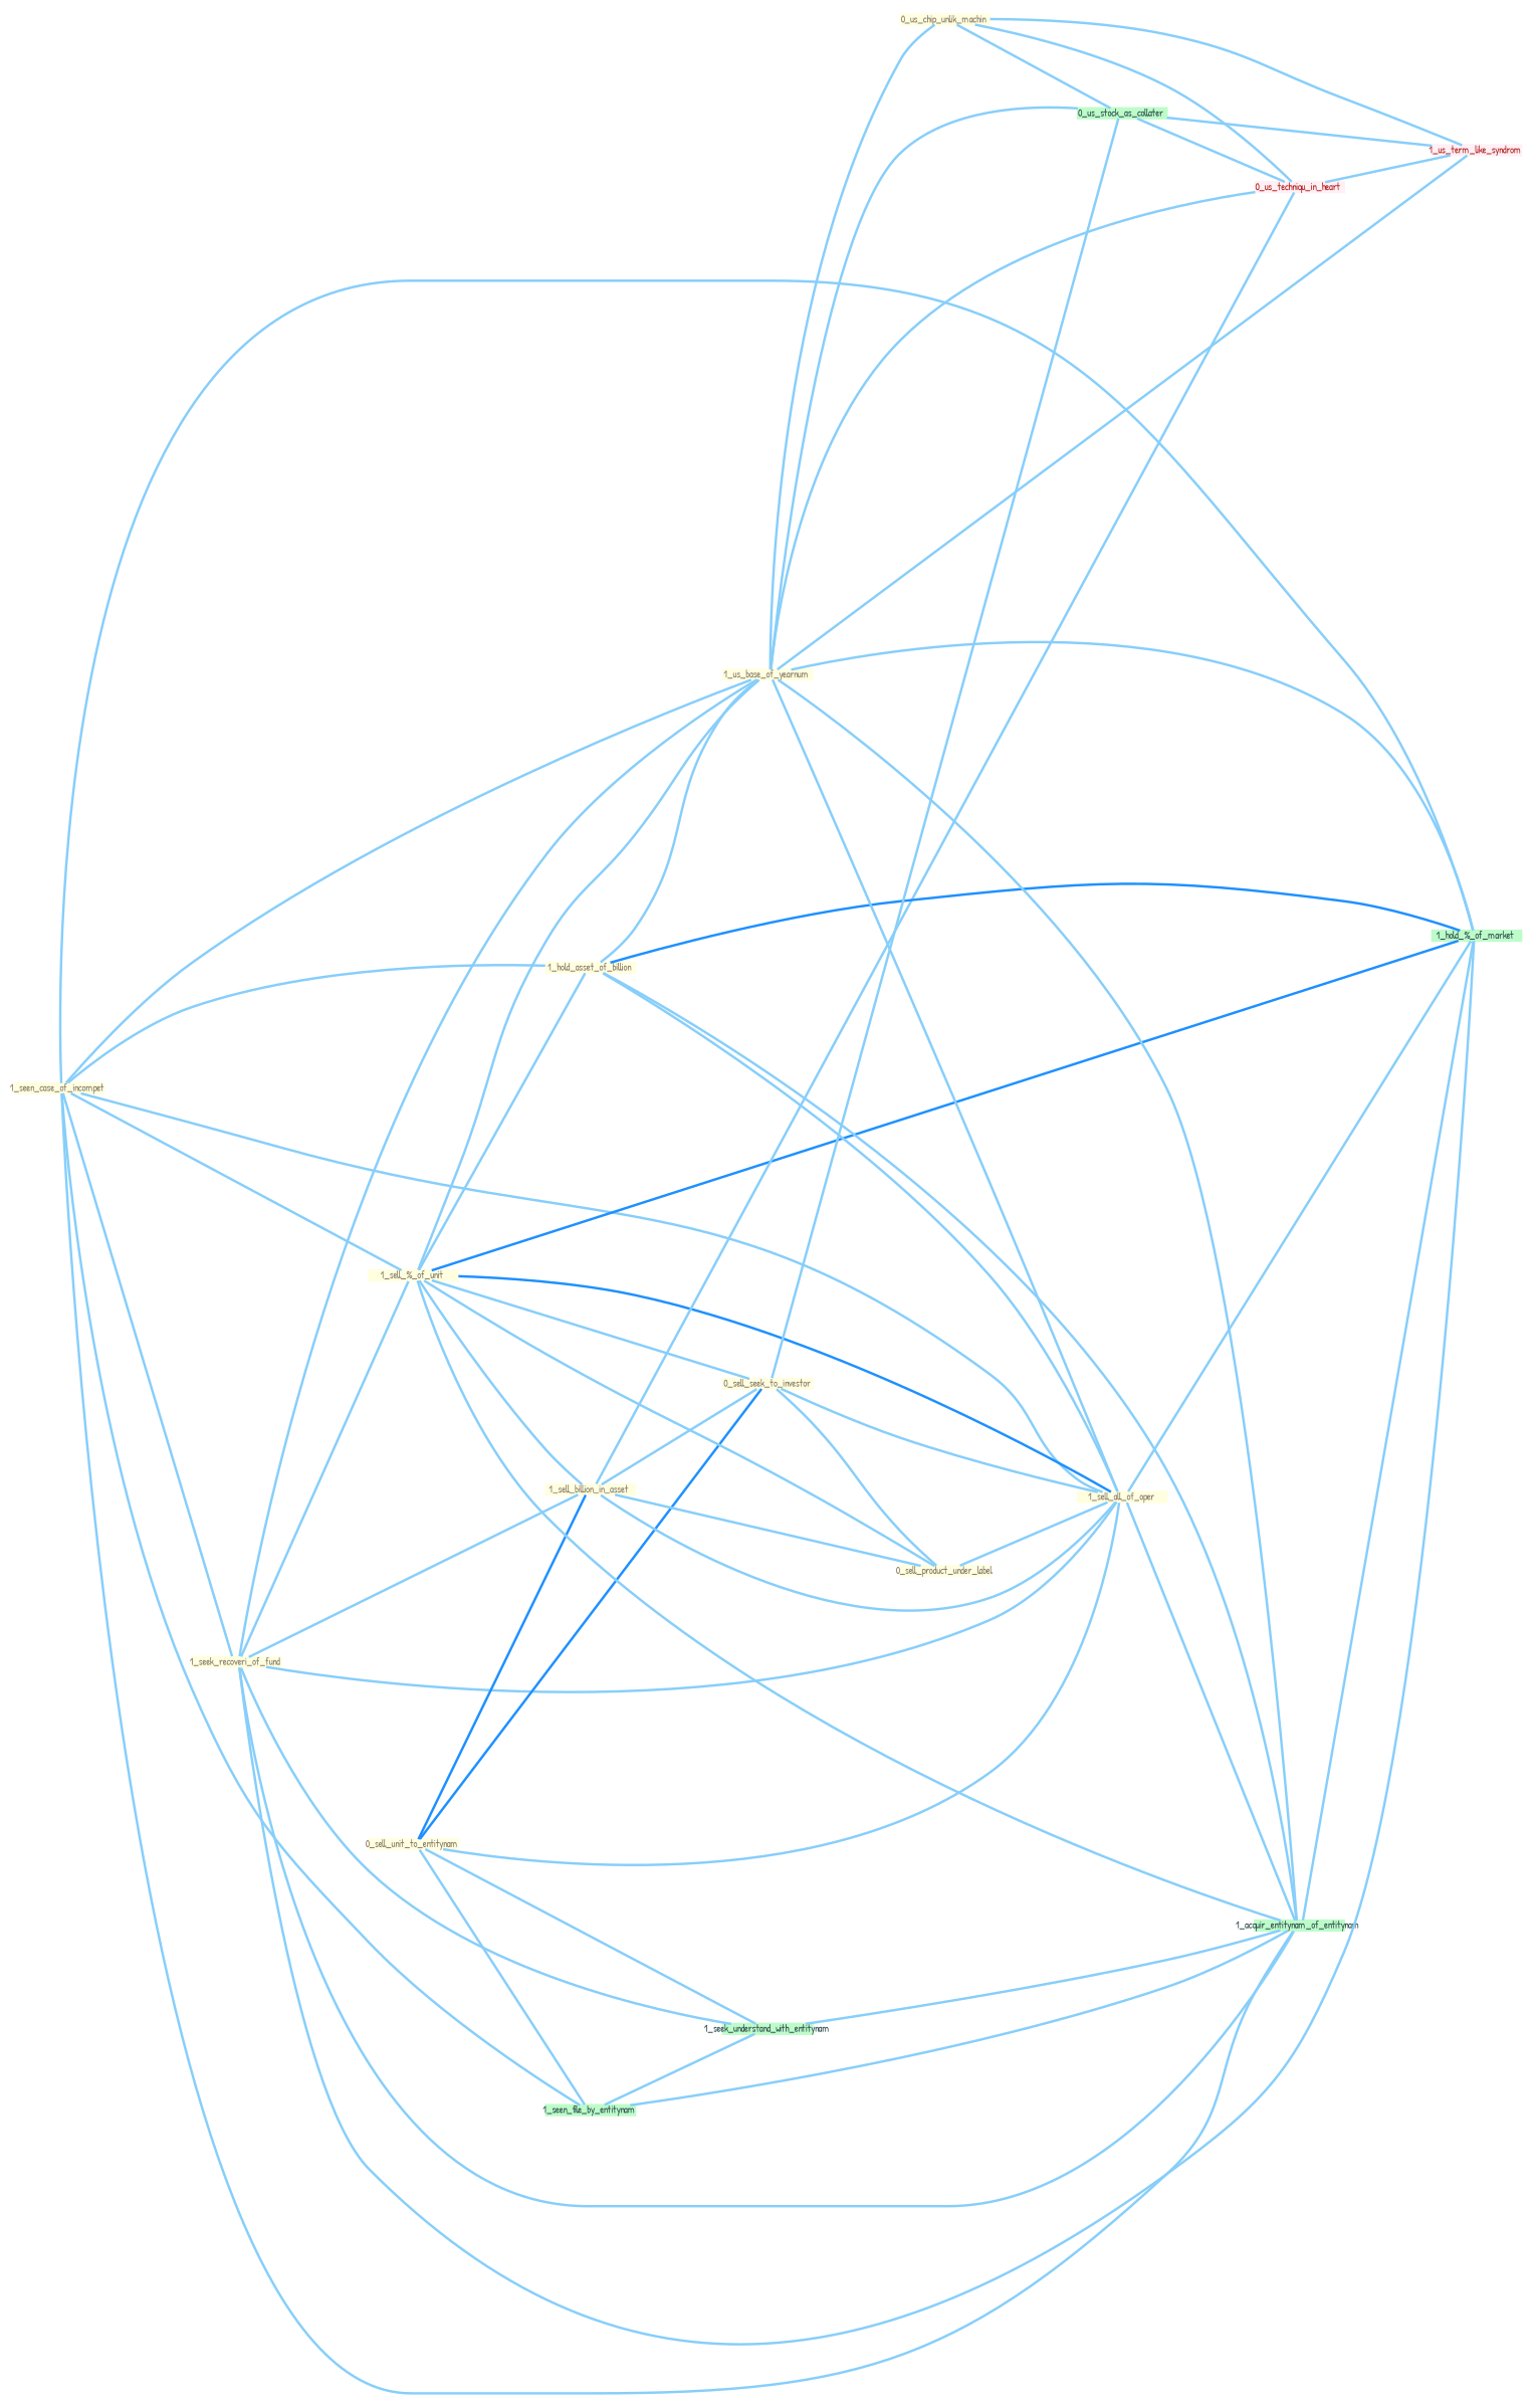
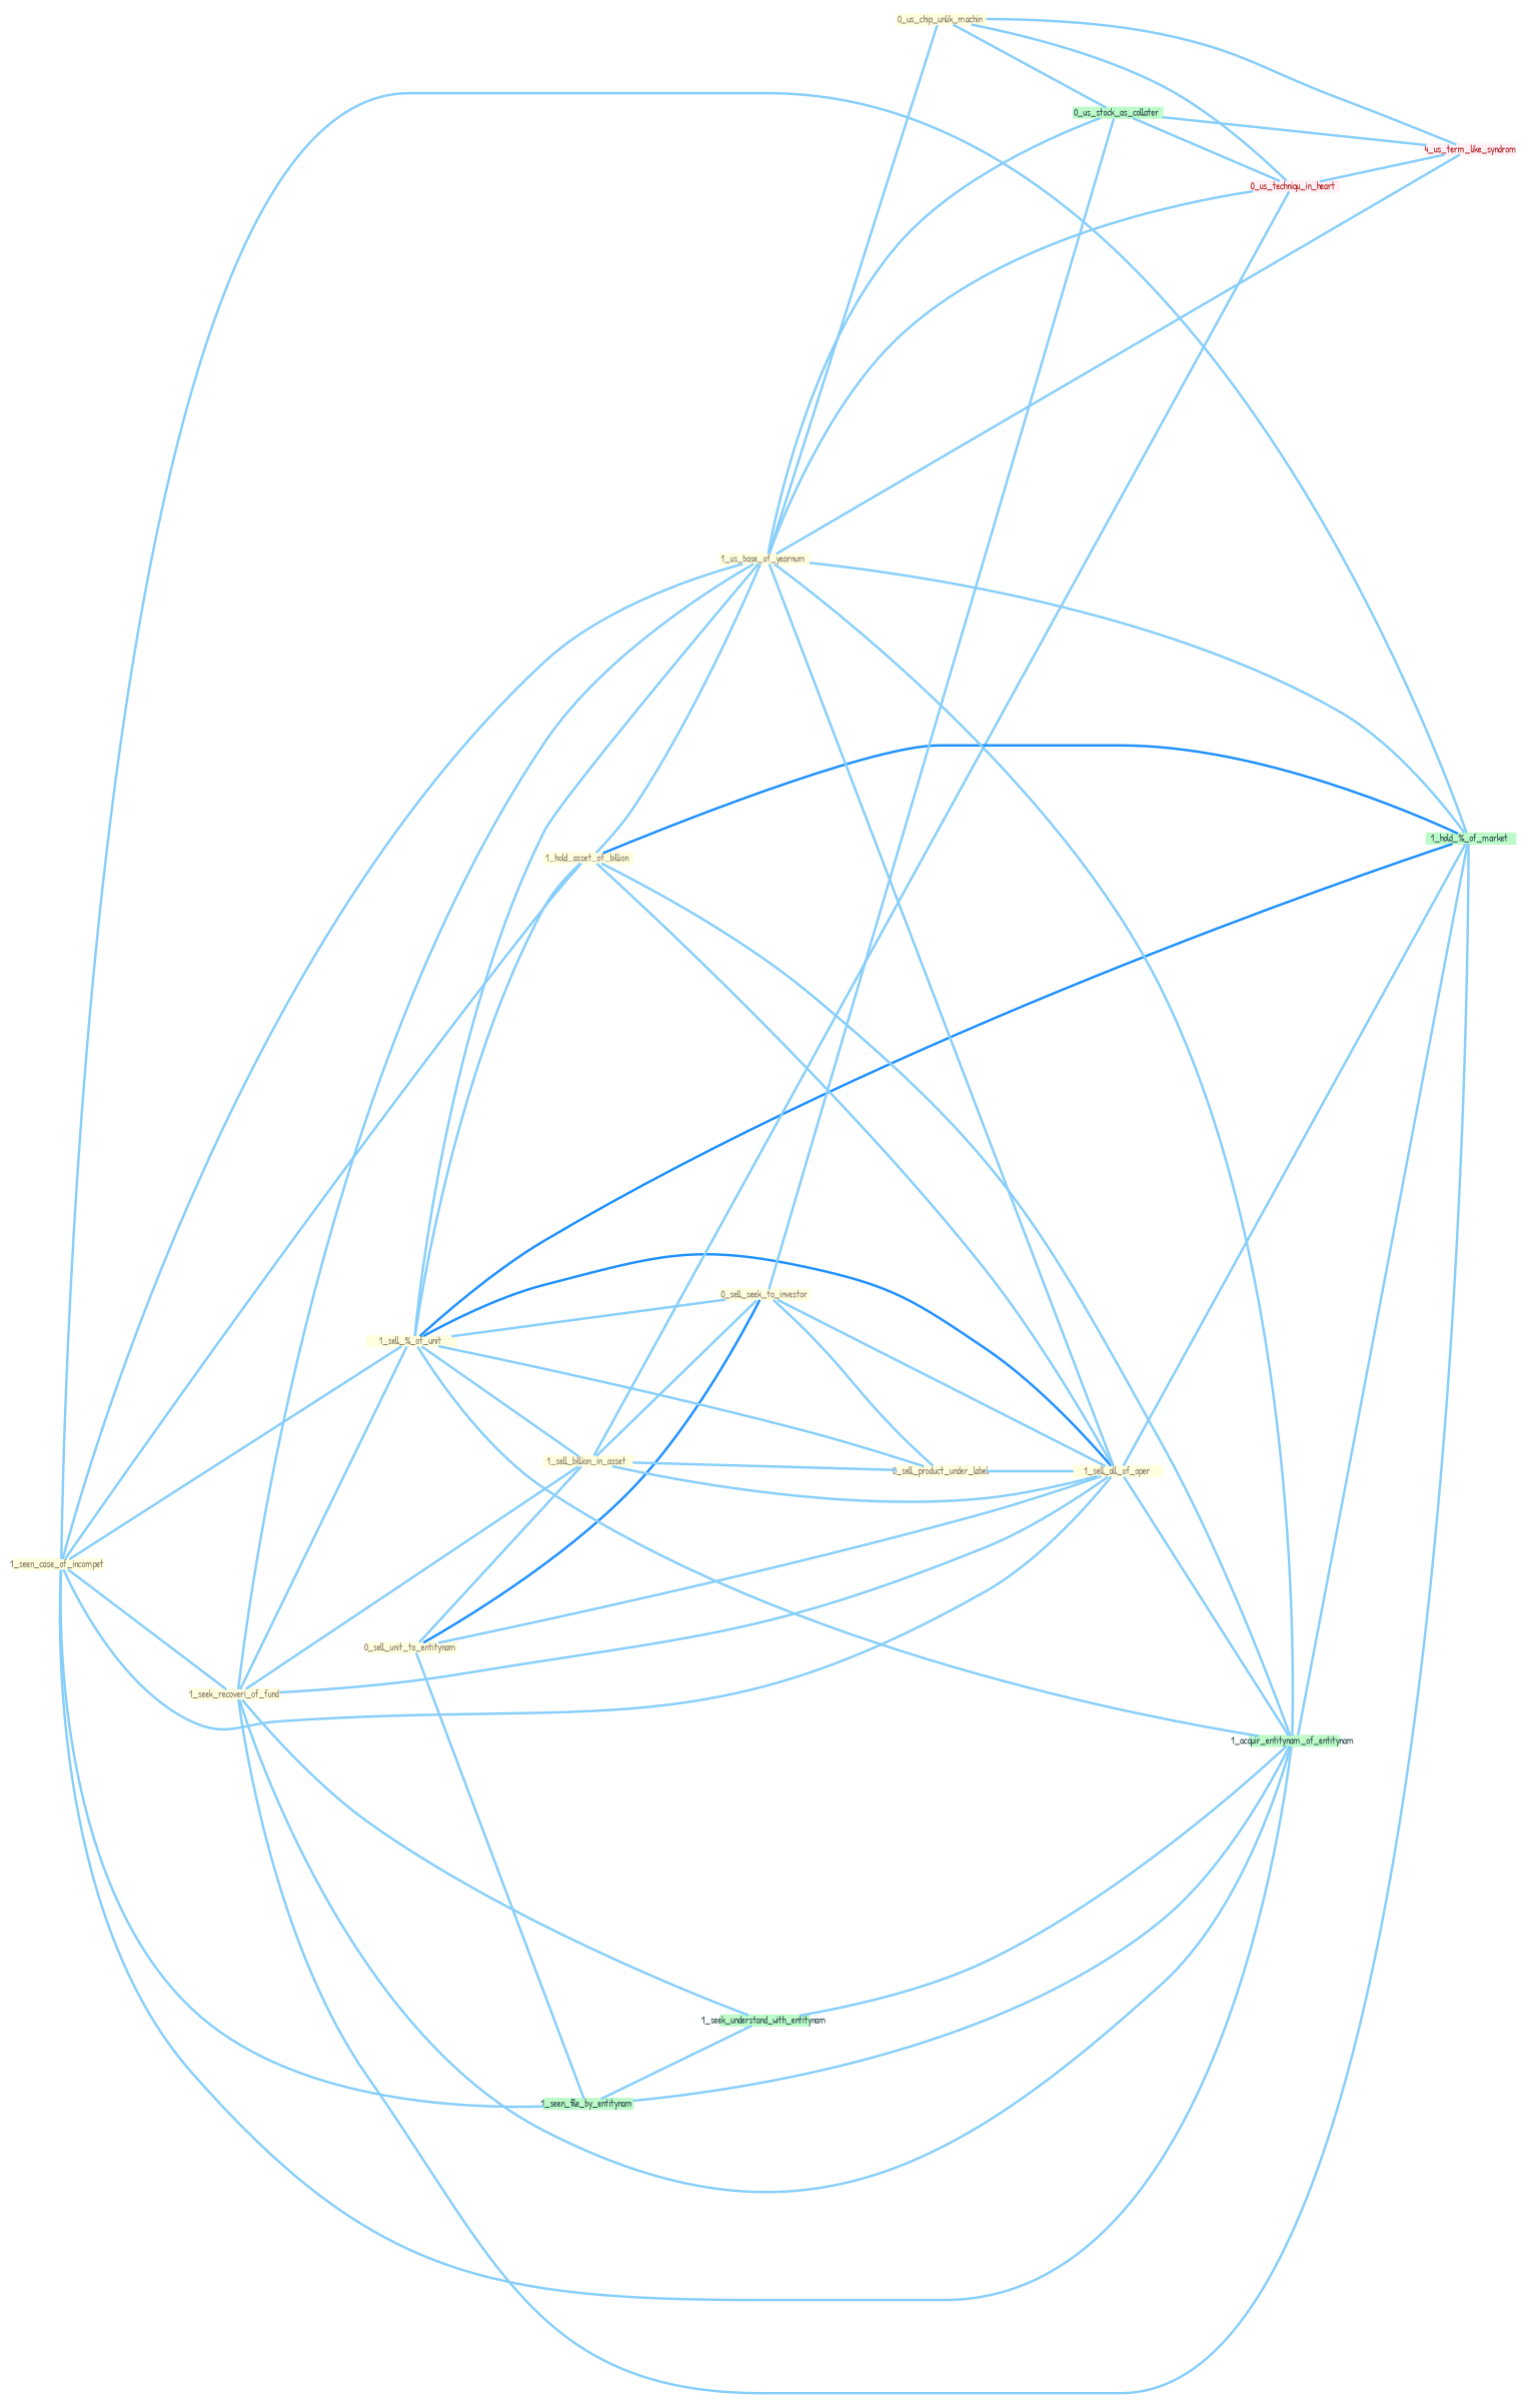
  graph {
    fontname="Patrick Hand"
    rankdir=LR
    node [color="#ffffe0" fixedsize=true fontcolor="#8b7d6b" fontname="Patrick Hand" fontsize=4 shape=polygon style=filled]
    edge [color="#87cefa" fontname="Patrick Hand" w=1]
    "1_seen_case_of_incompet " [height=.06 width=.5]
    "1_seek_recoveri_of_fund " [height=.06 width=.5]
    "0_sell_unit_to_entitynam " [height=.06 width=.5]
    "1_sell_%_of_unit " [height=.06 width=.5]
    "1_sell_billion_in_asset " [height=.06 width=.5]
    "1_hold_asset_of_billion " [height=.06 width=.5]
    n7 [height=.06 label="0_sell_seek_to_investor" width=.5]
    "1_us_base_of_yearnum " [height=.06 width=.5]
    "0_us_chip_unlik_machin " [height=.06 width=.5]
    "0_sell_product_under_label " [height=.06 width=.5]
    "1_sell_all_of_oper " [height=.06 width=.5]
    "0_us_techniqu_in_heart " [color="#fff0f5" fontcolor="#b22222" height=.06 width=.5]
-   "1_us_term_like_syndrom " [color="#fff0f5" fontcolor="#b22222" height=.06 width=.5]
+   "1_us_term_like_syndrom " [color="#fff0f5" fontcolor="#b22222" height=.06 width=.5 label="4_us_term_like_syndrom"]
    "1_seen_file_by_entitynam " [color="#BDFCC9" fontcolor="#2f4f4f" height=.06 width=.5]
    "1_acquir_entitynam_of_entitynam " [color="#BDFCC9" fontcolor="#2f4f4f" height=.06 width=.5]
    "1_hold_%_of_market " [color="#BDFCC9" fontcolor="#2f4f4f" height=.06 width=.5]
    "1_seek_understand_with_entitynam " [color="#BDFCC9" fontcolor="#2f4f4f" height=.06 width=.5]
    "0_us_stock_as_collater " [color="#BDFCC9" fontcolor="#2f4f4f" height=.06 width=.5]
    subgraph sub_1 {
      "1_seen_case_of_incompet "
      "1_seek_recoveri_of_fund "
      "0_sell_unit_to_entitynam "
      "1_sell_%_of_unit "
      "1_sell_billion_in_asset "
      "1_hold_asset_of_billion "
      n7
      "1_us_base_of_yearnum "
      "0_us_chip_unlik_machin "
      "0_sell_product_under_label "
      "1_sell_all_of_oper "
    }
    subgraph sub_2 {
      "0_us_techniqu_in_heart "
      "1_us_term_like_syndrom "
    }
    "1_seen_case_of_incompet " -- "1_seek_recoveri_of_fund "
    "1_seen_case_of_incompet " -- "1_sell_%_of_unit "
    "1_seen_case_of_incompet " -- "1_hold_asset_of_billion "
    "1_seen_case_of_incompet " -- "1_us_base_of_yearnum "
    "1_seen_case_of_incompet " -- "1_sell_all_of_oper "
    "1_seen_case_of_incompet " -- "1_seen_file_by_entitynam "
    "1_seen_case_of_incompet " -- "1_acquir_entitynam_of_entitynam "
    "1_seen_case_of_incompet " -- "1_hold_%_of_market "
    "1_seek_recoveri_of_fund " -- "1_sell_%_of_unit "
    "1_seek_recoveri_of_fund " -- "1_sell_billion_in_asset "
    "1_seek_recoveri_of_fund " -- "1_us_base_of_yearnum "
    "1_seek_recoveri_of_fund " -- "1_sell_all_of_oper "
    "1_seek_recoveri_of_fund " -- "1_acquir_entitynam_of_entitynam "
    "1_seek_recoveri_of_fund " -- "1_hold_%_of_market "
    "1_seek_recoveri_of_fund " -- "1_seek_understand_with_entitynam "
-   "0_sell_unit_to_entitynam " -- "1_sell_billion_in_asset " [color="#1e90ff"]
+   "0_sell_unit_to_entitynam " -- "1_sell_billion_in_asset "
    "0_sell_unit_to_entitynam " -- n7 [color="#1e90ff" w=2]
    "0_sell_unit_to_entitynam " -- "1_sell_all_of_oper "
    "0_sell_unit_to_entitynam " -- "1_seen_file_by_entitynam "
-   "0_sell_unit_to_entitynam " -- "1_seek_understand_with_entitynam "
    "1_sell_%_of_unit " -- "1_sell_billion_in_asset "
    "1_sell_%_of_unit " -- "1_hold_asset_of_billion "
    "1_sell_%_of_unit " -- n7
    "1_sell_%_of_unit " -- "1_us_base_of_yearnum "
    "1_sell_%_of_unit " -- "0_sell_product_under_label "
    "1_sell_%_of_unit " -- "1_sell_all_of_oper " [color="#1e90ff" w=2]
    "1_sell_%_of_unit " -- "1_acquir_entitynam_of_entitynam "
    "1_sell_%_of_unit " -- "1_hold_%_of_market " [color="#1e90ff" w=2]
    "1_sell_billion_in_asset " -- n7
    "1_sell_billion_in_asset " -- "0_sell_product_under_label "
    "1_sell_billion_in_asset " -- "1_sell_all_of_oper "
    "1_sell_billion_in_asset " -- "0_us_techniqu_in_heart "
    "1_hold_asset_of_billion " -- "1_us_base_of_yearnum "
    "1_hold_asset_of_billion " -- "1_sell_all_of_oper "
    "1_hold_asset_of_billion " -- "1_acquir_entitynam_of_entitynam "
    "1_hold_asset_of_billion " -- "1_hold_%_of_market " [color="#1e90ff" w=2]
    n7 -- "0_sell_product_under_label "
    n7 -- "1_sell_all_of_oper "
    n7 -- "0_us_stock_as_collater "
    "1_us_base_of_yearnum " -- "0_us_chip_unlik_machin "
    "1_us_base_of_yearnum " -- "1_sell_all_of_oper "
    "1_us_base_of_yearnum " -- "0_us_techniqu_in_heart "
    "1_us_base_of_yearnum " -- "1_us_term_like_syndrom "
    "1_us_base_of_yearnum " -- "1_acquir_entitynam_of_entitynam "
    "1_us_base_of_yearnum " -- "1_hold_%_of_market "
    "1_us_base_of_yearnum " -- "0_us_stock_as_collater "
    "0_us_chip_unlik_machin " -- "0_us_techniqu_in_heart "
    "0_us_chip_unlik_machin " -- "1_us_term_like_syndrom "
    "0_us_chip_unlik_machin " -- "0_us_stock_as_collater "
    "0_sell_product_under_label " -- "1_sell_all_of_oper "
    "1_sell_all_of_oper " -- "1_acquir_entitynam_of_entitynam "
    "1_sell_all_of_oper " -- "1_hold_%_of_market "
    "0_us_techniqu_in_heart " -- "1_us_term_like_syndrom "
    "1_seen_file_by_entitynam " -- "1_acquir_entitynam_of_entitynam "
    "1_seen_file_by_entitynam " -- "1_seek_understand_with_entitynam "
    "1_acquir_entitynam_of_entitynam " -- "1_hold_%_of_market "
    "1_seek_understand_with_entitynam " -- "1_acquir_entitynam_of_entitynam "
    "0_us_stock_as_collater " -- "0_us_techniqu_in_heart "
    "0_us_stock_as_collater " -- "1_us_term_like_syndrom "
  }
